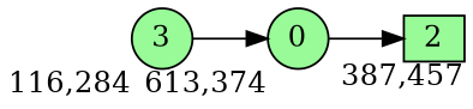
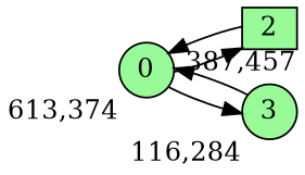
  digraph {
    bgcolor=white
    rankdir=LR
    node [fillcolor=palegreen fixedsize=true shape=circle style=filled]
    0 [height=0.3 width=0.4 xlabel="613,374"]
    2 [height=0.3 shape=box width=0.4 xlabel="387,457"]
    3 [height=0.3 width=0.4 xlabel="116,284"]
    0 -> 2
+   0 -> 3
+   2 -> 0
    3 -> 0
  }
